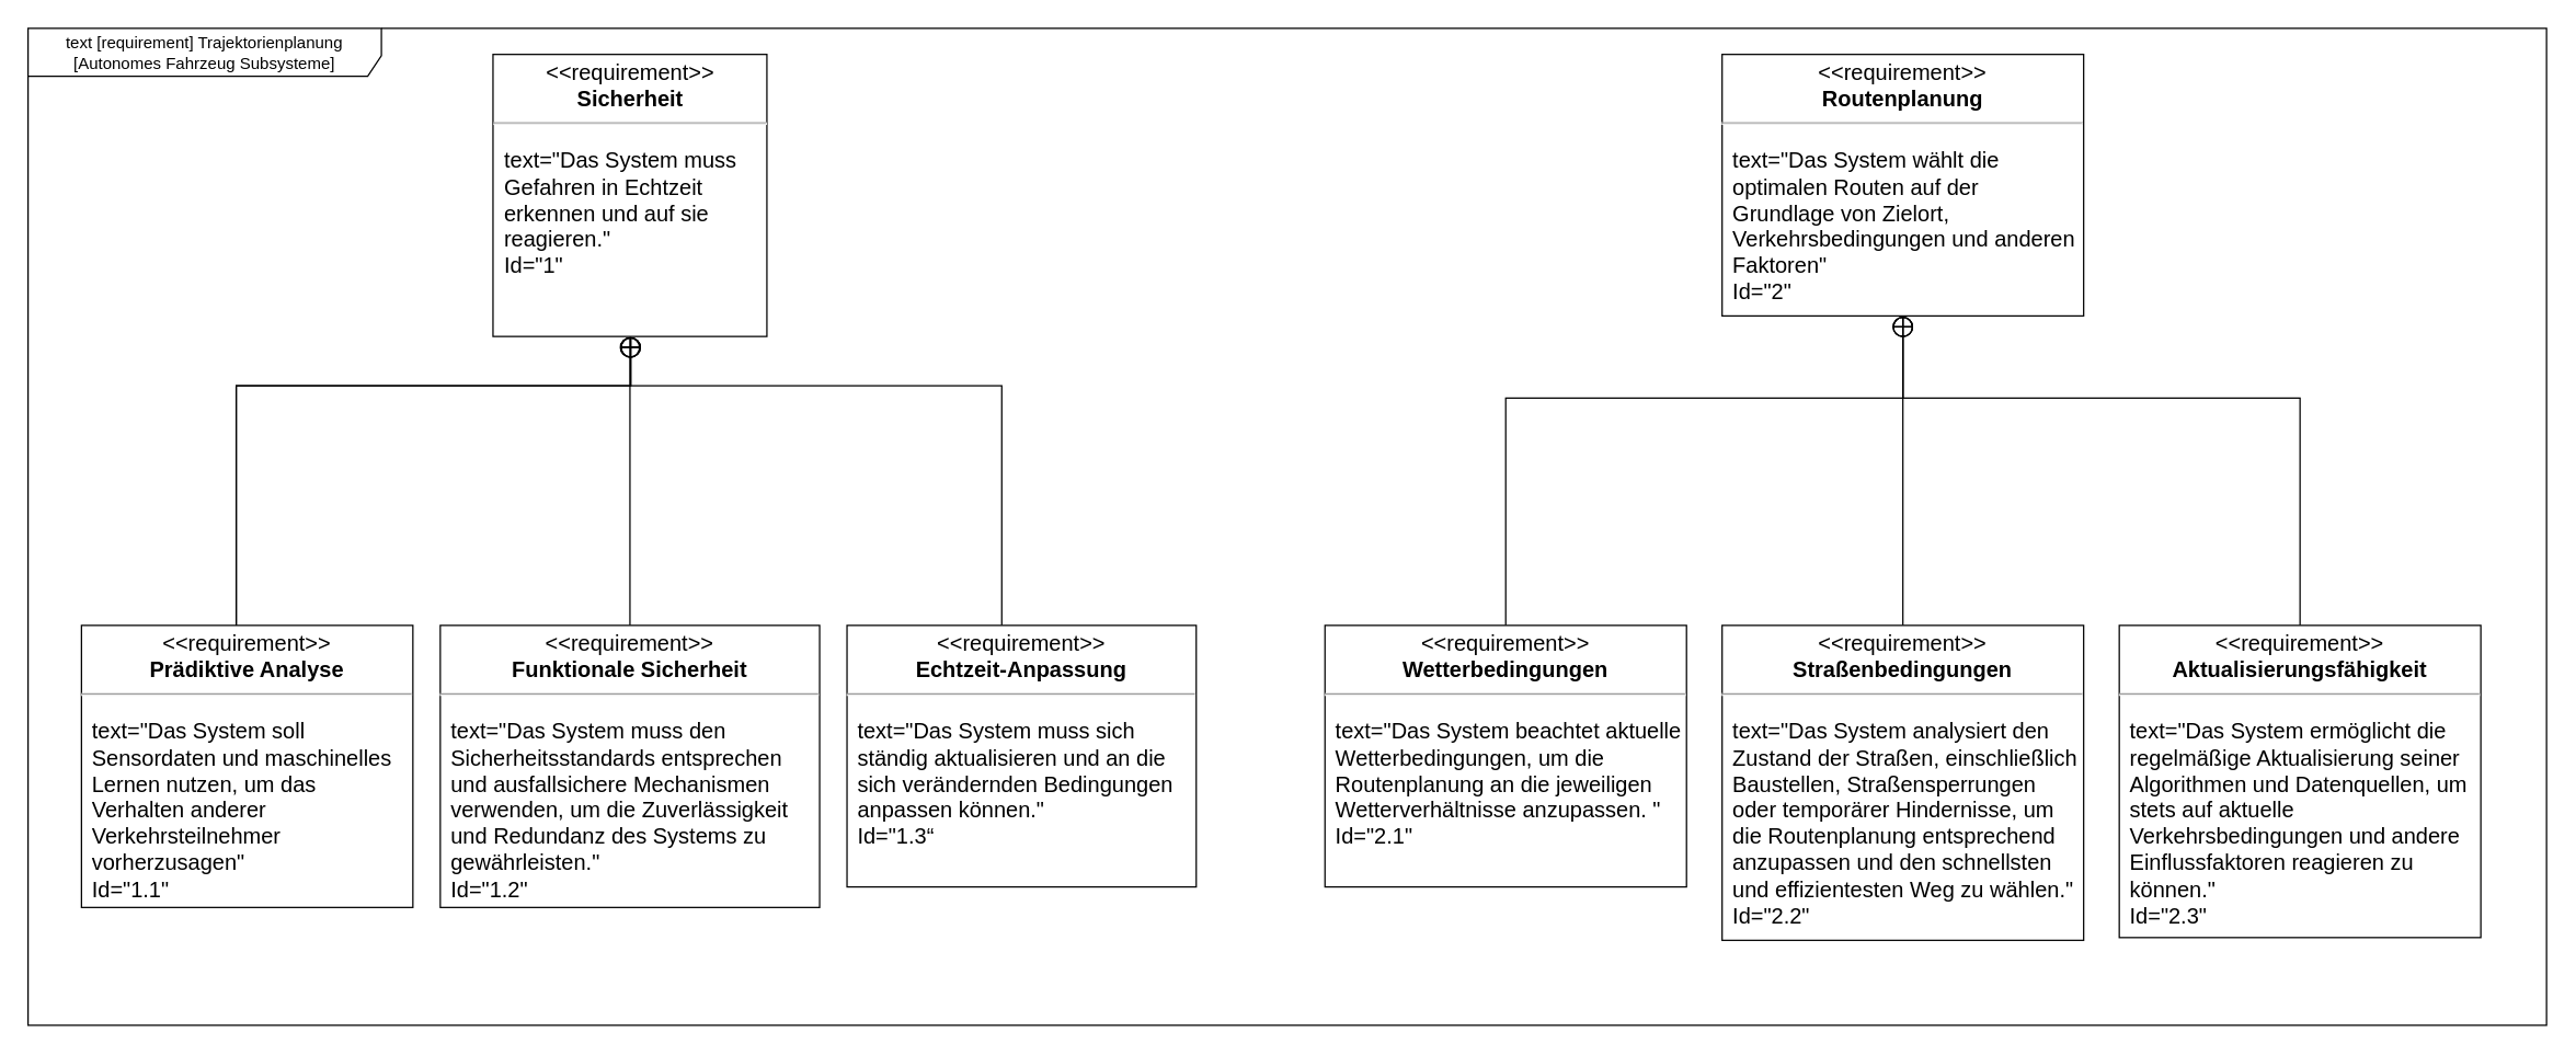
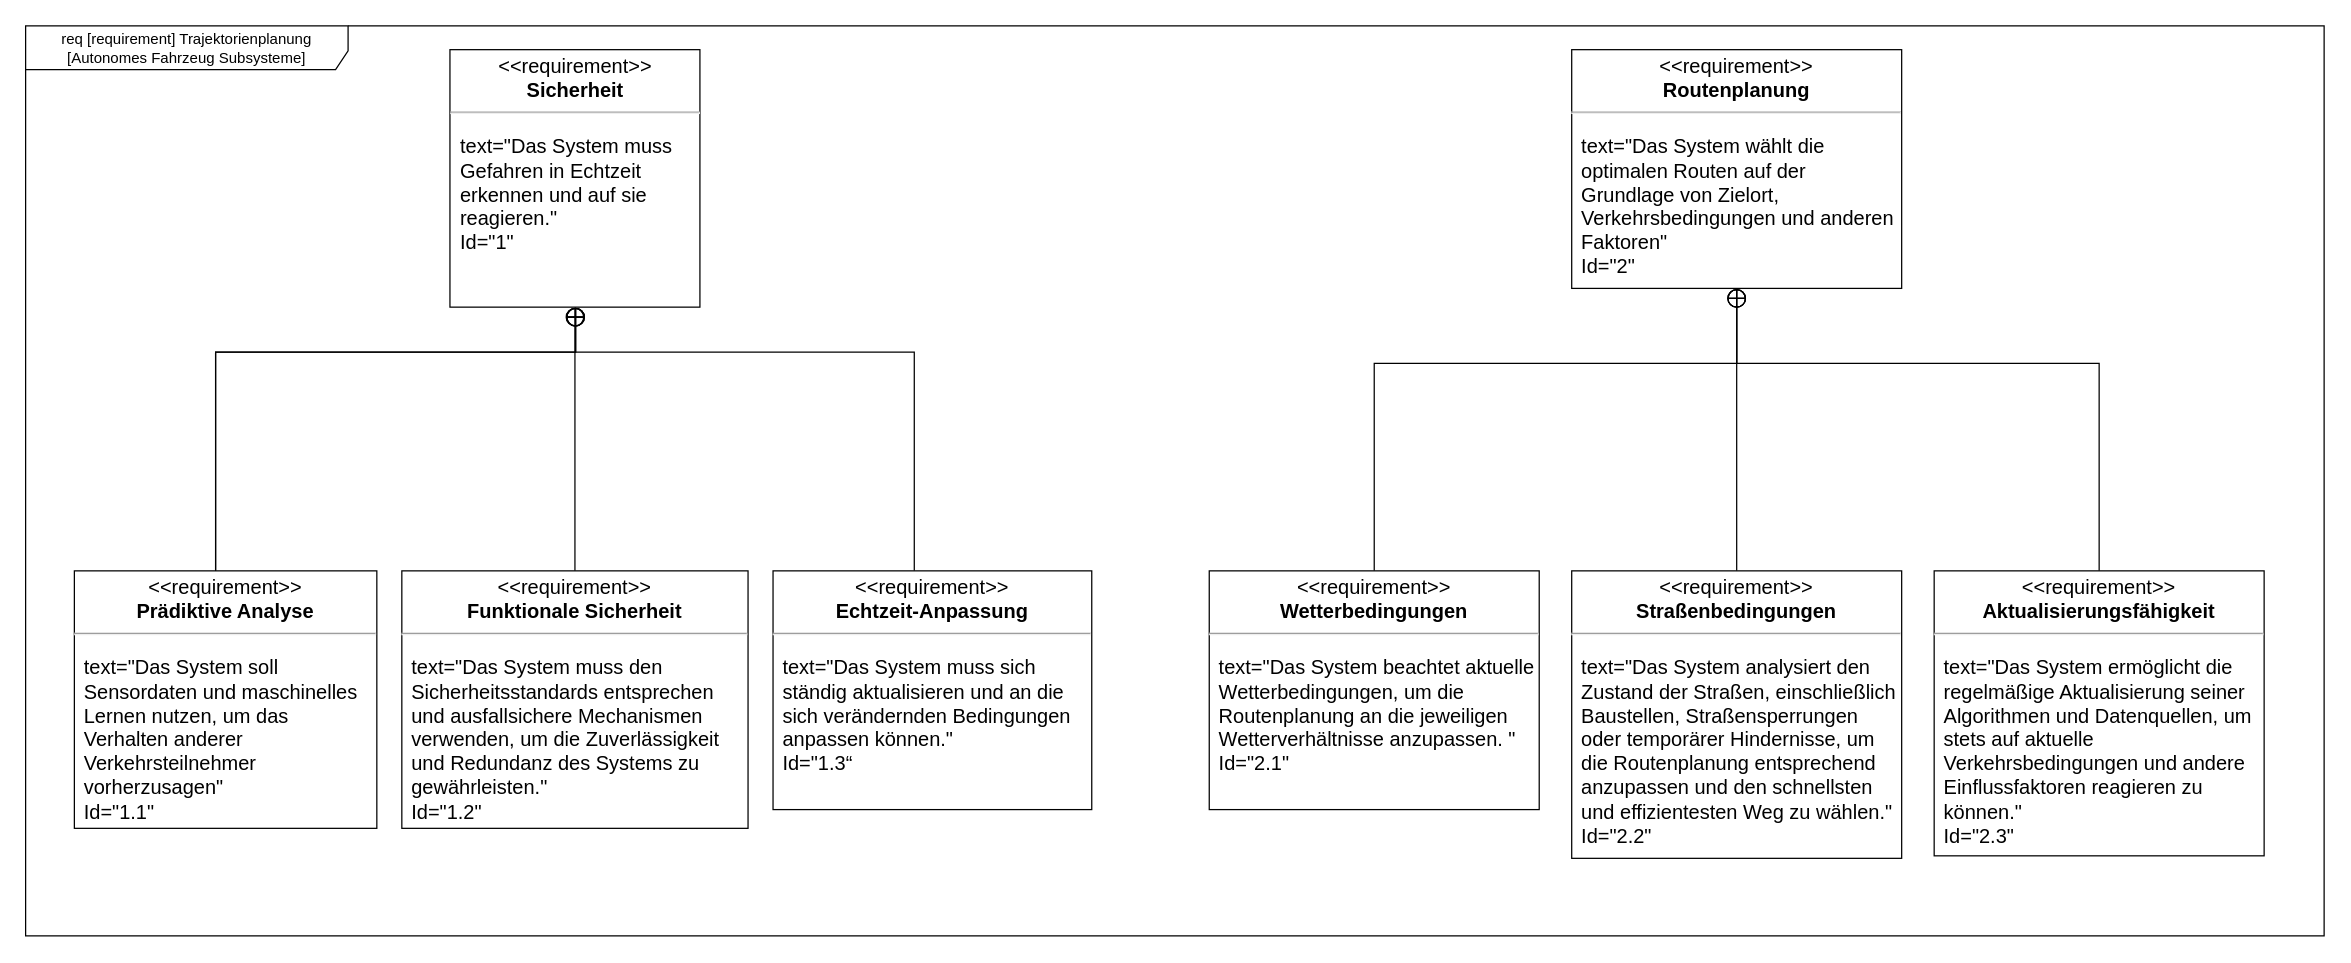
  <mxCell id="0" />
  <mxCell id="1" parent="0" />
  <mxCell id="2" value="&lt;p style=&quot;margin:0px;margin-top:4px;text-align:center;&quot;&gt;&amp;lt;&amp;lt;requirement&amp;gt;&amp;gt;&lt;br&gt;&lt;b&gt;Sicherheit&lt;/b&gt;&lt;/p&gt;&lt;hr&gt;&lt;p&gt;&lt;/p&gt;&lt;p style=&quot;margin:0px;margin-left:8px;text-align:left;&quot;&gt;text=&quot;Das System muss Gefahren in Echtzeit erkennen und auf sie reagieren.&quot;&lt;br&gt;Id=&quot;1&quot;&lt;/p&gt;" style="shape=rect;overflow=fill;html=1;whiteSpace=wrap;align=center;fontSize=16;" parent="1" vertex="1"><mxGeometry x="359.5" y="39" width="200" height="206" as="geometry" /></mxCell>
  <mxCell id="3" value="&lt;p style=&quot;margin:0px;margin-top:4px;text-align:center;&quot;&gt;&amp;lt;&amp;lt;requirement&amp;gt;&amp;gt;&lt;br&gt;&lt;b&gt;Routenplanung&lt;/b&gt;&lt;/p&gt;&lt;hr&gt;&lt;p&gt;&lt;/p&gt;&lt;p style=&quot;margin:0px;margin-left:8px;text-align:left;&quot;&gt;text=&quot;Das System wählt die optimalen Routen auf der Grundlage von Zielort, Verkehrsbedingungen und anderen Faktoren&quot;&lt;br&gt;Id=&quot;2&quot;&lt;/p&gt;&lt;p style=&quot;margin:0px;margin-left:8px;text-align:left;&quot;&gt;&lt;br&gt;&lt;/p&gt;&lt;p style=&quot;margin:0px;margin-left:8px;text-align:left;&quot;&gt;&lt;br&gt;&lt;/p&gt;" style="shape=rect;overflow=fill;html=1;whiteSpace=wrap;align=center;fontSize=16;" parent="1" vertex="1"><mxGeometry x="1257" y="39" width="264" height="191" as="geometry" /></mxCell>
  <mxCell id="4" style="edgeStyle=orthogonalEdgeStyle;rounded=0;orthogonalLoop=1;jettySize=auto;html=1;endArrow=circlePlus;endFill=0;" edge="1" parent="1" source="5" target="2"><mxGeometry relative="1" as="geometry"><Array as="points"><mxPoint x="172" y="281" /><mxPoint x="460" y="281" /></Array></mxGeometry></mxCell>
  <mxCell id="5" value="&lt;p style=&quot;margin:0px;margin-top:4px;text-align:center;&quot;&gt;&amp;lt;&amp;lt;requirement&amp;gt;&amp;gt;&lt;br&gt;&lt;b&gt;Prädiktive Analyse&lt;/b&gt;&lt;br&gt;&lt;/p&gt;&lt;hr&gt;&lt;p&gt;&lt;/p&gt;&lt;p style=&quot;margin:0px;margin-left:8px;text-align:left;&quot;&gt;text=&quot;Das System soll Sensordaten und maschinelles Lernen nutzen, um das Verhalten anderer Verkehrsteilnehmer vorherzusagen&quot;&lt;br&gt;Id=&quot;1.1&quot;&lt;/p&gt;" style="shape=rect;overflow=fill;html=1;whiteSpace=wrap;align=center;fontSize=16;" parent="1" vertex="1"><mxGeometry x="59" y="456" width="242" height="206" as="geometry" /></mxCell>
  <mxCell id="6" style="edgeStyle=orthogonalEdgeStyle;rounded=0;orthogonalLoop=1;jettySize=auto;html=1;endArrow=circlePlus;endFill=0;" edge="1" parent="1" source="7" target="2"><mxGeometry relative="1" as="geometry"><Array as="points"><mxPoint x="731" y="281" /><mxPoint x="460" y="281" /></Array></mxGeometry></mxCell>
  <mxCell id="7" value="&lt;p style=&quot;margin:0px;margin-top:4px;text-align:center;&quot;&gt;&amp;lt;&amp;lt;requirement&amp;gt;&amp;gt;&lt;br&gt;&lt;b&gt;Echtzeit-Anpassung&lt;/b&gt;&lt;br&gt;&lt;/p&gt;&lt;hr&gt;&lt;p&gt;&lt;/p&gt;&lt;p style=&quot;margin:0px;margin-left:8px;text-align:left;&quot;&gt;text=&quot;Das System muss sich ständig aktualisieren und an die sich verändernden Bedingungen anpassen können.&quot;&lt;br&gt;Id=&quot;1.3“&lt;/p&gt;" style="shape=rect;overflow=fill;html=1;whiteSpace=wrap;align=center;fontSize=16;" parent="1" vertex="1"><mxGeometry x="618" y="456" width="255" height="191" as="geometry" /></mxCell>
  <mxCell id="8" style="edgeStyle=orthogonalEdgeStyle;rounded=0;orthogonalLoop=1;jettySize=auto;html=1;endArrow=circlePlus;endFill=0;" edge="1" parent="1" source="9" target="2"><mxGeometry relative="1" as="geometry"><Array as="points"><mxPoint x="459" y="266" /><mxPoint x="460" y="266" /></Array></mxGeometry></mxCell>
  <mxCell id="9" value="&lt;p style=&quot;margin:0px;margin-top:4px;text-align:center;&quot;&gt;&amp;lt;&amp;lt;requirement&amp;gt;&amp;gt;&lt;br&gt;&lt;b&gt;Funktionale Sicherheit&lt;/b&gt;&lt;br&gt;&lt;/p&gt;&lt;hr&gt;&lt;p&gt;&lt;/p&gt;&lt;p style=&quot;margin:0px;margin-left:8px;text-align:left;&quot;&gt;text=&quot;&lt;span style=&quot;caret-color: rgb(55, 65, 81); -webkit-text-size-adjust: 100%;&quot;&gt;Das System muss den Sicherheitsstandards entsprechen und ausfallsichere Mechanismen verwenden, um die Zuverlässigkeit und Redundanz des Systems zu gewährleisten.&lt;/span&gt;&quot;&lt;/p&gt;&lt;p style=&quot;margin:0px;margin-left:8px;text-align:left;&quot;&gt;Id=&quot;1.2&quot;&lt;/p&gt;" style="shape=rect;overflow=fill;html=1;whiteSpace=wrap;align=center;fontSize=16;" parent="1" vertex="1"><mxGeometry x="321" y="456" width="277" height="206" as="geometry" /></mxCell>
- <mxCell id="10" value="text [requirement] Trajektorienplanung [Autonomes Fahrzeug Subsysteme]" style="shape=umlFrame;whiteSpace=wrap;html=1;pointerEvents=0;width=258;height=35;" parent="1" vertex="1"><mxGeometry x="20" y="20" width="1839" height="728" as="geometry" /></mxCell>
+ <mxCell id="10" value="req [requirement] Trajektorienplanung [Autonomes Fahrzeug Subsysteme]" style="shape=umlFrame;whiteSpace=wrap;html=1;pointerEvents=0;width=258;height=35;" parent="1" vertex="1"><mxGeometry x="20" y="20" width="1839" height="728" as="geometry" /></mxCell>
  <mxCell id="11" style="edgeStyle=orthogonalEdgeStyle;rounded=0;orthogonalLoop=1;jettySize=auto;html=1;endArrow=circlePlus;endFill=0;" edge="1" parent="1" source="5" target="2"><mxGeometry relative="1" as="geometry"><mxPoint x="172" y="456" as="sourcePoint" /><mxPoint x="460" y="245" as="targetPoint" /><Array as="points"><mxPoint x="172" y="281" /><mxPoint x="460" y="281" /></Array></mxGeometry></mxCell>
  <mxCell id="12" style="edgeStyle=orthogonalEdgeStyle;rounded=0;orthogonalLoop=1;jettySize=auto;html=1;endArrow=circlePlus;endFill=0;" edge="1" parent="1" source="13" target="3"><mxGeometry relative="1" as="geometry"><Array as="points"><mxPoint x="1099" y="290" /><mxPoint x="1389" y="290" /></Array></mxGeometry></mxCell>
  <mxCell id="13" value="&lt;p style=&quot;margin:0px;margin-top:4px;text-align:center;&quot;&gt;&amp;lt;&amp;lt;requirement&amp;gt;&amp;gt;&lt;br&gt;&lt;b&gt;Wetterbedingungen&lt;/b&gt;&lt;/p&gt;&lt;hr&gt;&lt;p&gt;&lt;/p&gt;&lt;p style=&quot;margin:0px;margin-left:8px;text-align:left;&quot;&gt;text=&quot;Das System beachtet aktuelle Wetterbedingungen, um die Routenplanung an die jeweiligen Wetterverhältnisse anzupassen. &quot;&lt;br&gt;Id=&quot;2.1&quot;&lt;/p&gt;&lt;p style=&quot;margin:0px;margin-left:8px;text-align:left;&quot;&gt;&lt;br&gt;&lt;/p&gt;&lt;p style=&quot;margin:0px;margin-left:8px;text-align:left;&quot;&gt;&lt;br&gt;&lt;/p&gt;" style="shape=rect;overflow=fill;html=1;whiteSpace=wrap;align=center;fontSize=16;" vertex="1" parent="1"><mxGeometry x="967" y="456" width="264" height="191" as="geometry" /></mxCell>
  <mxCell id="14" style="edgeStyle=orthogonalEdgeStyle;rounded=0;orthogonalLoop=1;jettySize=auto;html=1;endArrow=circlePlus;endFill=0;" edge="1" parent="1" source="15" target="3"><mxGeometry relative="1" as="geometry" /></mxCell>
  <mxCell id="15" value="&lt;p style=&quot;margin:0px;margin-top:4px;text-align:center;&quot;&gt;&amp;lt;&amp;lt;requirement&amp;gt;&amp;gt;&lt;br&gt;&lt;b&gt;Straßenbedingungen&lt;/b&gt;&lt;/p&gt;&lt;hr&gt;&lt;p&gt;&lt;/p&gt;&lt;p style=&quot;margin:0px;margin-left:8px;text-align:left;&quot;&gt;text=&quot;Das System analysiert den Zustand der Straßen, einschließlich Baustellen, Straßensperrungen oder temporärer Hindernisse, um die Routenplanung entsprechend anzupassen und den schnellsten und effizientesten Weg zu wählen.&quot;&lt;br&gt;Id=&quot;2.2&quot;&lt;/p&gt;&lt;p style=&quot;margin:0px;margin-left:8px;text-align:left;&quot;&gt;&lt;br&gt;&lt;/p&gt;&lt;p style=&quot;margin:0px;margin-left:8px;text-align:left;&quot;&gt;&lt;br&gt;&lt;/p&gt;" style="shape=rect;overflow=fill;html=1;whiteSpace=wrap;align=center;fontSize=16;" vertex="1" parent="1"><mxGeometry x="1257" y="456" width="264" height="230" as="geometry" /></mxCell>
  <mxCell id="16" style="edgeStyle=orthogonalEdgeStyle;rounded=0;orthogonalLoop=1;jettySize=auto;html=1;endArrow=circlePlus;endFill=0;" edge="1" parent="1" source="17" target="3"><mxGeometry relative="1" as="geometry"><Array as="points"><mxPoint x="1679" y="290" /><mxPoint x="1389" y="290" /></Array></mxGeometry></mxCell>
  <mxCell id="17" value="&lt;p style=&quot;margin:0px;margin-top:4px;text-align:center;&quot;&gt;&amp;lt;&amp;lt;requirement&amp;gt;&amp;gt;&lt;br&gt;&lt;b&gt;Aktualisierungsfähigkeit&lt;/b&gt;&lt;/p&gt;&lt;hr&gt;&lt;p&gt;&lt;/p&gt;&lt;p style=&quot;margin:0px;margin-left:8px;text-align:left;&quot;&gt;text=&quot;Das System ermöglicht die regelmäßige Aktualisierung seiner Algorithmen und Datenquellen, um stets auf aktuelle Verkehrsbedingungen und andere Einflussfaktoren reagieren zu können.&quot;&lt;br&gt;Id=&quot;2.3&quot;&lt;/p&gt;&lt;p style=&quot;margin:0px;margin-left:8px;text-align:left;&quot;&gt;&lt;br&gt;&lt;/p&gt;&lt;p style=&quot;margin:0px;margin-left:8px;text-align:left;&quot;&gt;&lt;br&gt;&lt;/p&gt;" style="shape=rect;overflow=fill;html=1;whiteSpace=wrap;align=center;fontSize=16;" vertex="1" parent="1"><mxGeometry x="1547" y="456" width="264" height="228" as="geometry" /></mxCell>
